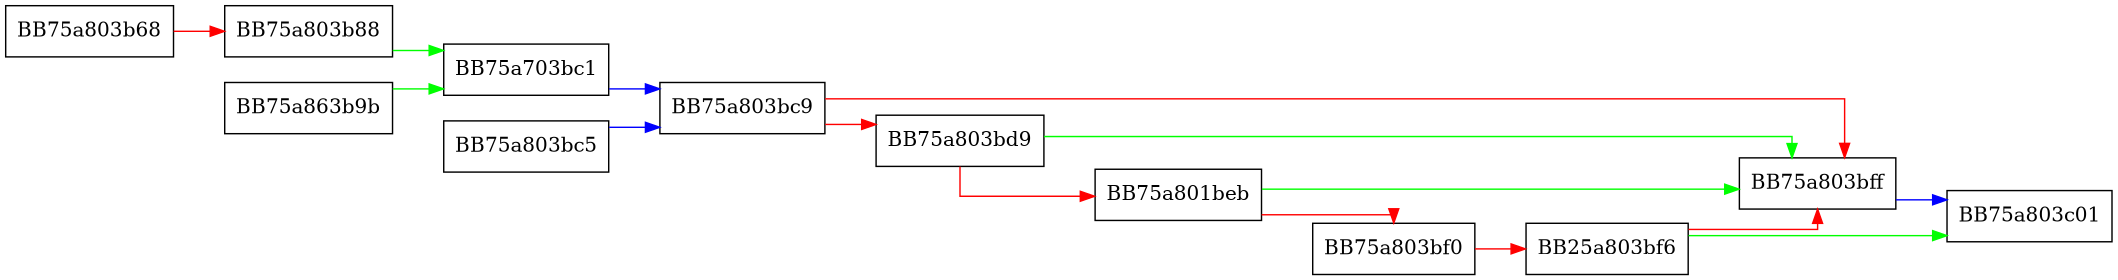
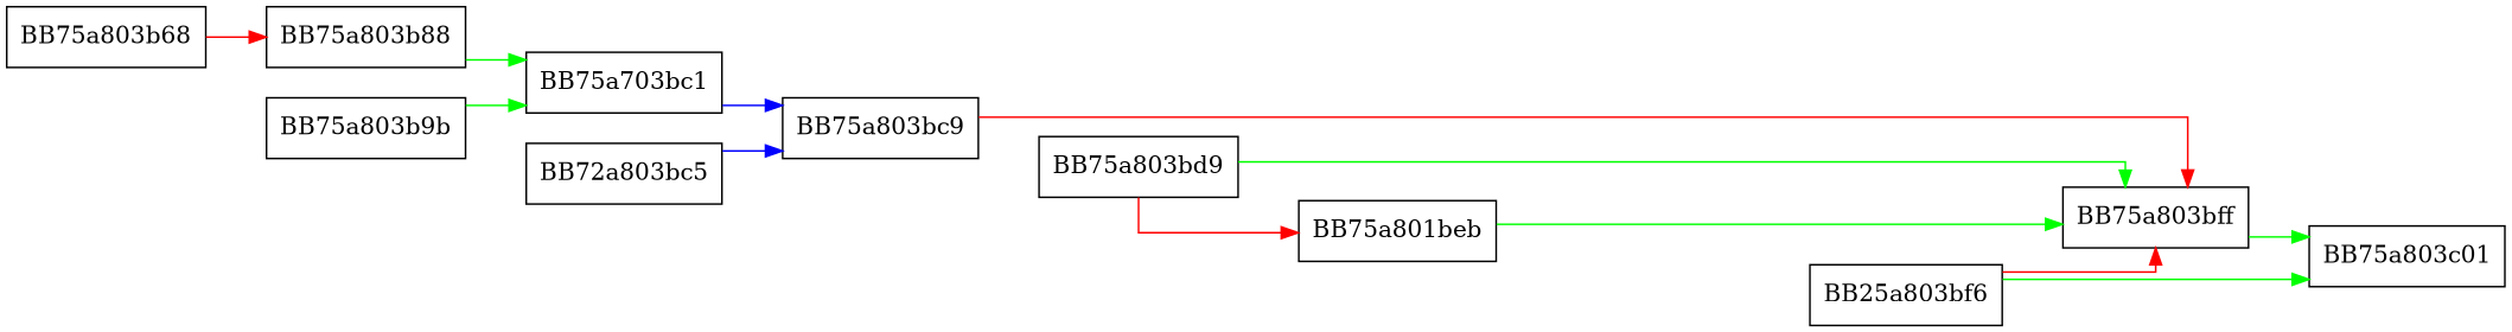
  digraph {
    rankdir=LR
    splines=ortho
    node [shape=box]
    edge [color=red]
    BB75a803b68
    BB75a803b88
-   BB75a803bc5
+   BB75a803bc5 [label=BB72a803bc5]
    BB75a803bc9
    n5 [label=BB75a703bc1]
    BB75a803bff
    BB75a803bd9
-   BB75a803b9b [label=BB75a863b9b]
+   BB75a803b9b
    BB75a803c01
    n10 [label=BB75a801beb]
-   BB75a803bf0
    n12 [label=BB25a803bf6]
    BB75a803b68 -> BB75a803b88
    BB75a803b88 -> n5 [color=green]
    BB75a803bc5 -> BB75a803bc9 [color=blue]
    BB75a803bc9 -> BB75a803bff
-   BB75a803bc9 -> BB75a803bd9
    n5 -> BB75a803bc9 [color=blue]
-   BB75a803bff -> BB75a803c01 [color=blue]
+   BB75a803bff -> BB75a803c01 [color=green]
    BB75a803bd9 -> BB75a803bff [color=green]
    BB75a803bd9 -> n10
    BB75a803b9b -> n5 [color=green]
    n10 -> BB75a803bff [color=green]
-   n10 -> BB75a803bf0
-   BB75a803bf0 -> n12
    n12 -> BB75a803bff
    n12 -> BB75a803c01 [color=green]
  }
